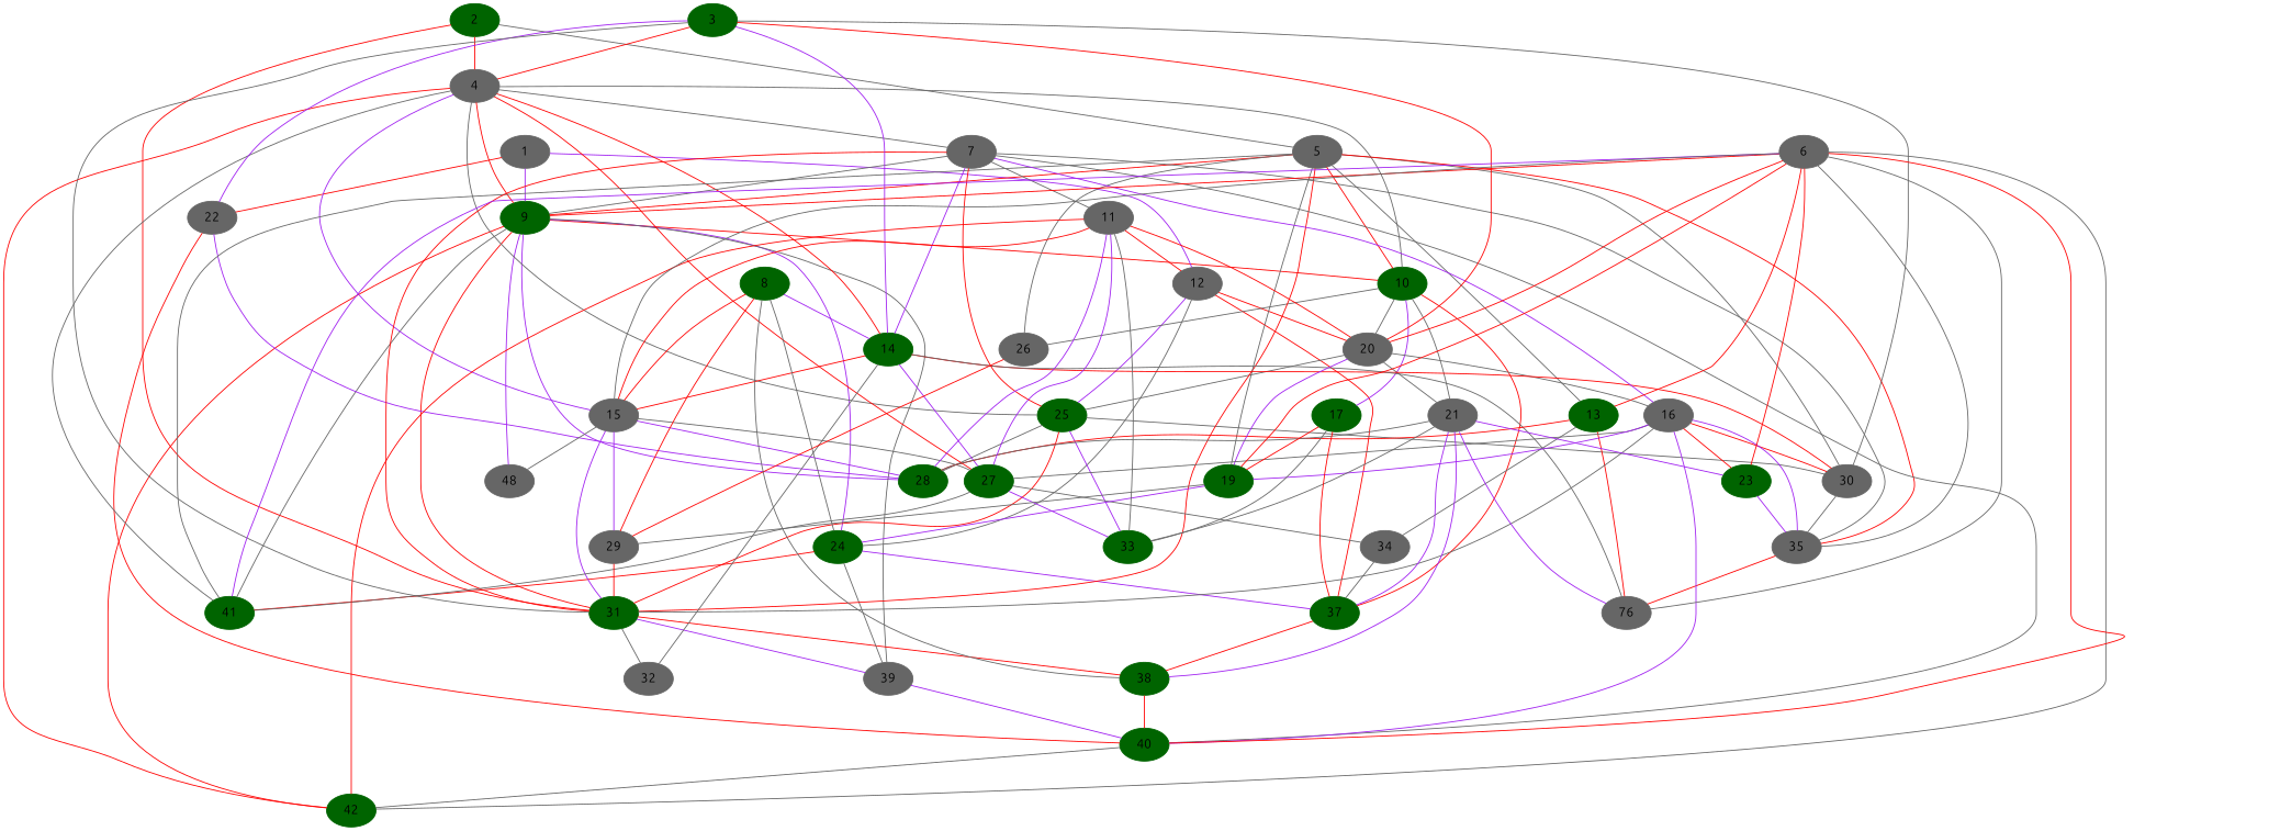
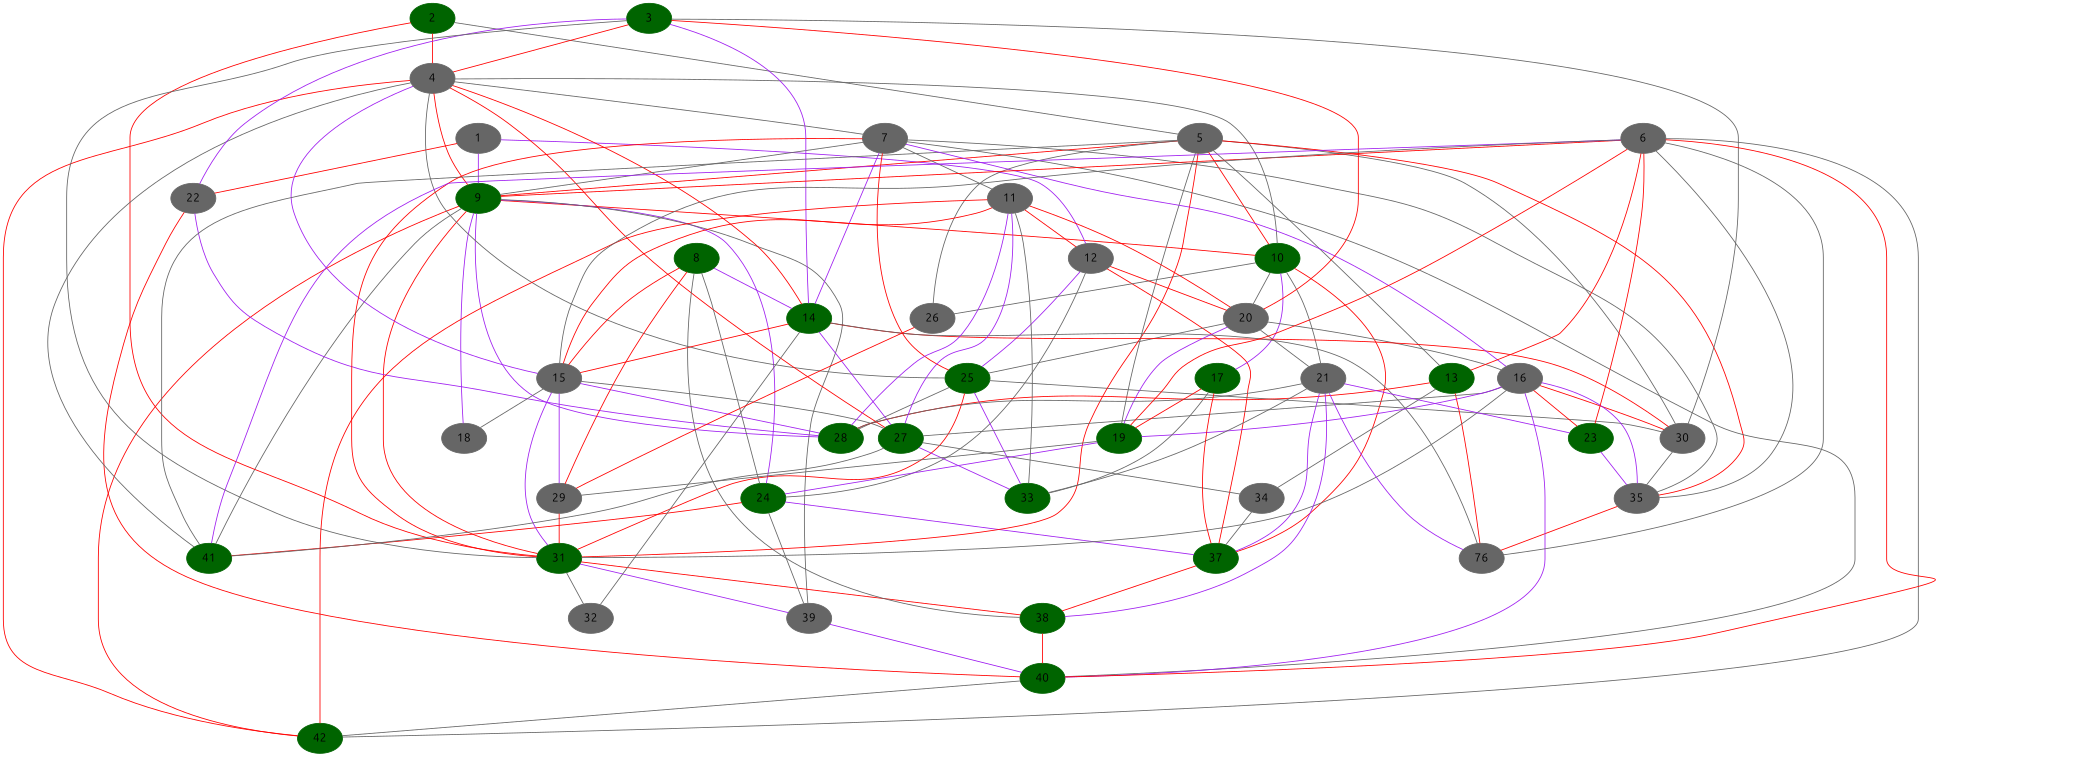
  graph {
    fontname=Ubuntu
    node [color=darkgreen fontname=Ubuntu style=filled]
    edge [color=gray40 fontname=Ubuntu weight=1.0]
    9
    1 [color=gray40]
    12 [color=gray40]
    22 [color=gray40]
    31
    10
    41
    42
    24
-   18 [color=gray40 label=48]
+   18 [color=gray40]
    28
    39 [color=gray40]
    20 [color=gray40]
    25
    37
    40
    2
    4 [color=gray40]
    5 [color=gray40]
    14
    7 [color=gray40]
    15 [color=gray40]
    27
    30 [color=gray40]
    13
    19
    26 [color=gray40]
    35 [color=gray40]
    38
    32 [color=gray40]
    3
    n32 [color=gray40 label=76]
    16 [color=gray40]
    21 [color=gray40]
    11 [color=gray40]
    17
    29 [color=gray40]
    33
    34 [color=gray40]
    6 [color=gray40]
    23
    8
    9 -- 31 [color=red weight=2.0]
    9 -- 10 [color=red]
    9 -- 41
    9 -- 42 [color=red]
    9 -- 24 [color=purple weight=2.0]
    9 -- 18 [color=purple]
    9 -- 28 [color=purple weight=3.0]
    9 -- 39 [weight=2.0]
    1 -- 9 [color=purple]
    1 -- 12 [color=purple]
    1 -- 22 [color=red]
    12 -- 24
    12 -- 20 [color=red]
    12 -- 25 [color=purple]
    12 -- 37 [color=red weight=2.0]
    22 -- 28 [color=purple]
    22 -- 40 [color=red]
    31 -- 39 [color=purple]
    31 -- 38 [color=red]
    31 -- 32
    10 -- 20
    10 -- 37 [color=red]
    10 -- 26 [weight=2.0]
    10 -- 21
    10 -- 17 [color=purple]
    24 -- 41 [color=red]
    24 -- 39
    24 -- 37 [color=purple]
    39 -- 40 [color=purple]
    20 -- 25
    20 -- 16
    20 -- 21
    25 -- 31 [color=red]
    25 -- 28
    25 -- 30
    25 -- 33 [color=purple]
    37 -- 38 [color=red]
    40 -- 42
    2 -- 31 [color=red]
    2 -- 4 [color=red weight=2.0]
    2 -- 5
    4 -- 9 [color=red weight=2.0]
    4 -- 10
    4 -- 41
    4 -- 42 [color=red]
    4 -- 25
    4 -- 14 [color=red]
    4 -- 7
    4 -- 15 [color=purple]
    4 -- 27 [color=red]
    5 -- 9 [color=red]
    5 -- 31 [color=red weight=2.0]
    5 -- 10 [color=red weight=2.0]
    5 -- 41
    5 -- 30
    5 -- 13 [weight=2.0]
    5 -- 19
    5 -- 26
    5 -- 35 [color=red]
    14 -- 15 [color=red weight=3.0]
    14 -- 27 [color=purple]
    14 -- 30 [color=red]
    14 -- 32
    14 -- n32
    7 -- 9
    7 -- 31 [color=red weight=2.0]
    7 -- 25 [color=red weight=2.0]
    7 -- 40
    7 -- 14 [color=purple weight=2.0]
    7 -- 35
    7 -- 16 [color=purple]
    7 -- 11
    15 -- 31 [color=purple]
    15 -- 18
    15 -- 28 [color=purple]
    15 -- 27
    15 -- 29 [color=purple weight=6.0]
    27 -- 41
    27 -- 33 [color=purple]
    27 -- 34
    30 -- 35
    13 -- 28 [color=red]
    13 -- n32 [color=red]
    13 -- 34 [weight=2.0]
    19 -- 24 [color=purple]
    19 -- 20 [color=purple]
    19 -- 29
    26 -- 29 [color=red]
    35 -- n32 [color=red]
    38 -- 40 [color=red]
    3 -- 22 [color=purple]
    3 -- 31
    3 -- 20 [color=red]
    3 -- 4 [color=red]
    3 -- 14 [color=purple]
    3 -- 30
    16 -- 31
    16 -- 40 [color=purple]
    16 -- 27
    16 -- 30 [color=red weight=2.0]
    16 -- 19 [color=purple]
    16 -- 35 [color=purple]
    16 -- 23 [color=red]
    21 -- 28
    21 -- 37 [color=purple]
    21 -- 38 [color=purple]
    21 -- n32 [color=purple]
    21 -- 33
    21 -- 23 [color=purple weight=3.0]
    11 -- 12 [color=red]
    11 -- 42 [color=red]
    11 -- 28 [color=purple]
    11 -- 20 [color=red]
    11 -- 15 [color=red]
    11 -- 27 [color=purple]
    11 -- 33
    17 -- 37 [color=red]
    17 -- 19 [color=red]
    17 -- 33
    29 -- 31 [color=red]
    34 -- 37
    6 -- 9 [color=red]
    6 -- 41 [color=purple]
    6 -- 42
-   6 -- 20 [color=red]
    6 -- 40 [color=red]
    6 -- 15
    6 -- 13 [color=red]
    6 -- 19 [color=red]
    6 -- 35
    6 -- n32
    6 -- 23 [color=red weight=2.0]
    23 -- 35 [color=purple weight=3.0]
    8 -- 24
    8 -- 14 [color=purple]
    8 -- 15 [color=red]
    8 -- 38
    8 -- 29 [color=red]
  }
